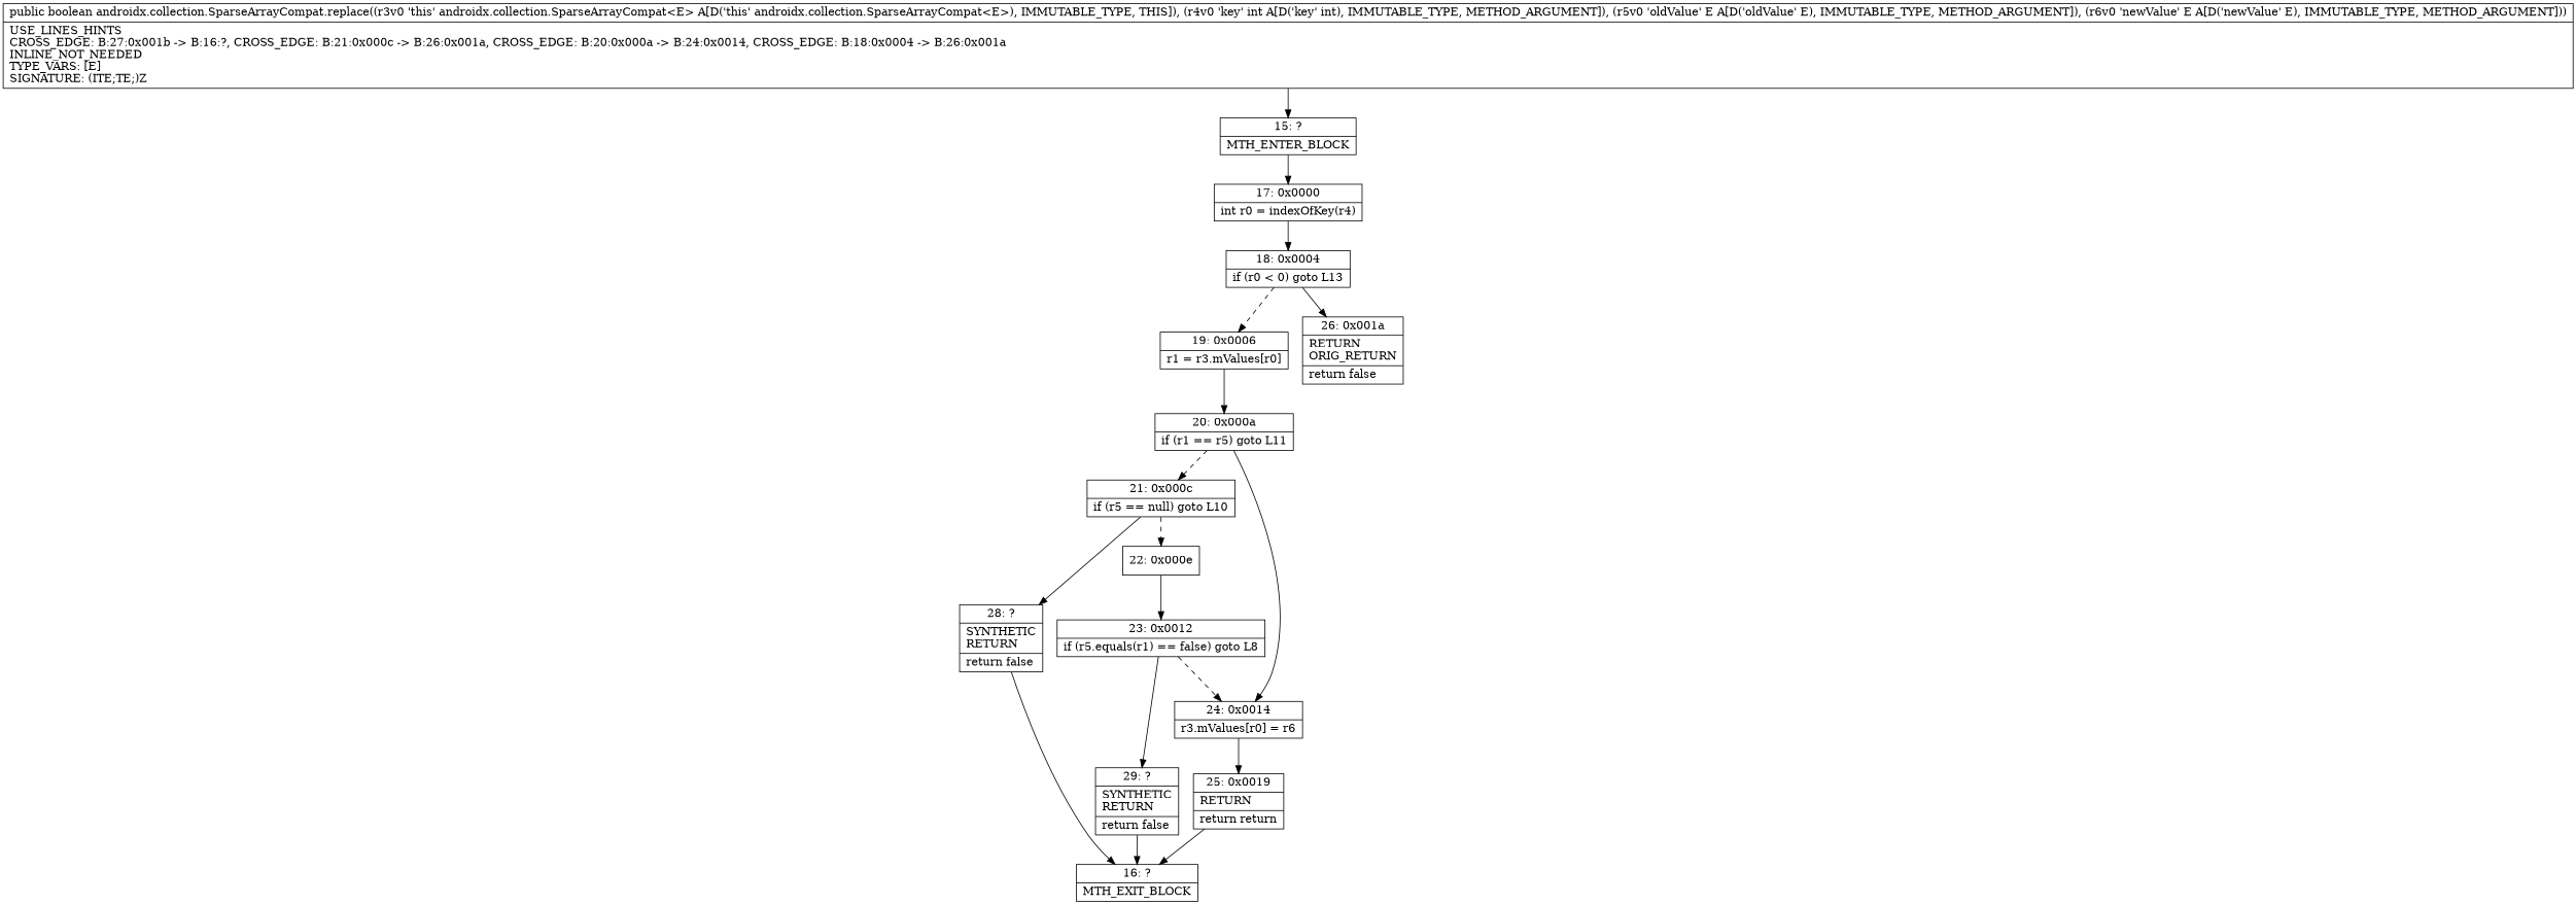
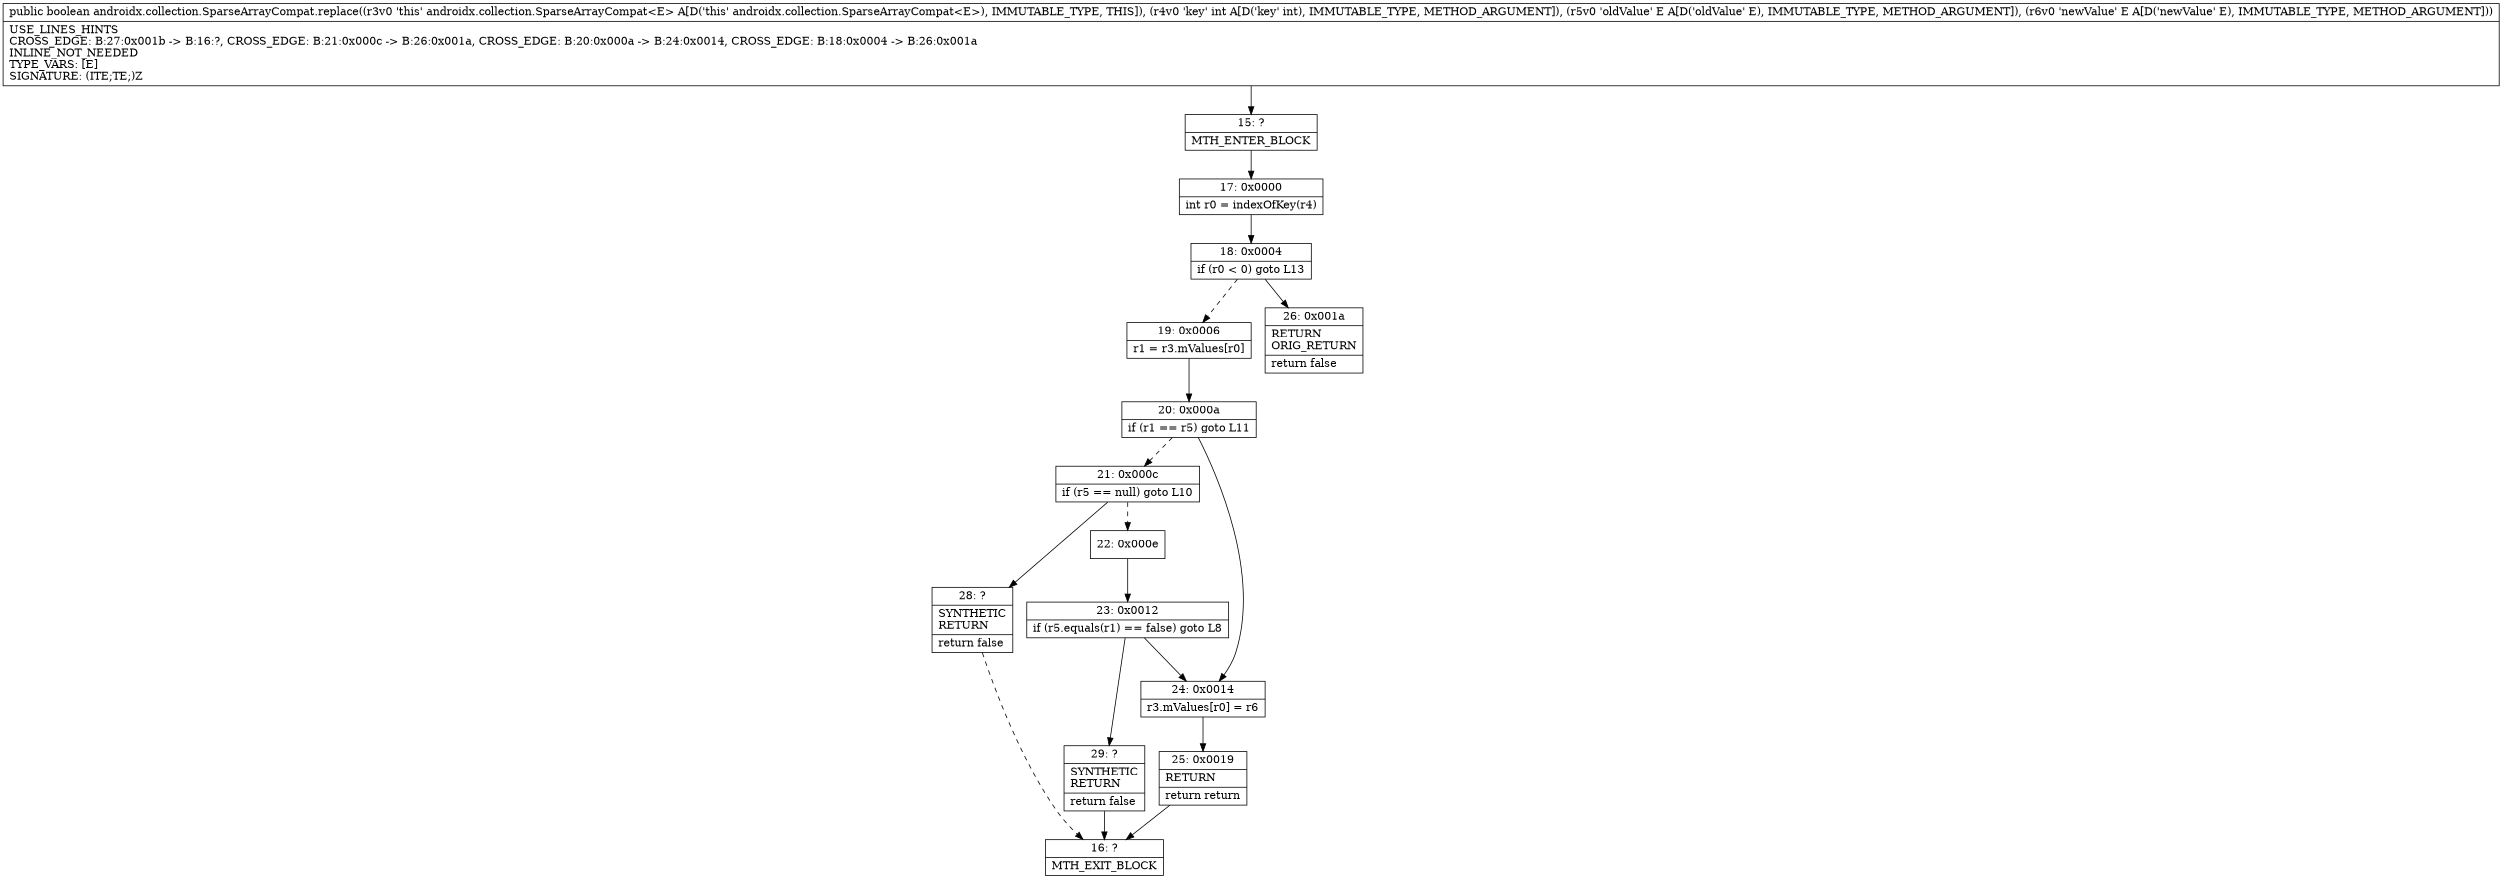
  digraph {
    node [shape=record]
    n1 [label="{15\:\ ?|MTH_ENTER_BLOCK\l}"]
    n2 [label="{17\:\ 0x0000|int r0 = indexOfKey(r4)\l}"]
    n3 [label="{18\:\ 0x0004|if (r0 \< 0) goto L13\l}"]
    n4 [label="{19\:\ 0x0006|r1 = r3.mValues[r0]\l}"]
    n5 [label="{26\:\ 0x001a|RETURN\lORIG_RETURN\l|return false\l}"]
    n6 [label="{20\:\ 0x000a|if (r1 == r5) goto L11\l}"]
    n7 [label="{21\:\ 0x000c|if (r5 == null) goto L10\l}"]
    n8 [label="{24\:\ 0x0014|r3.mValues[r0] = r6\l}"]
    n9 [label="{22\:\ 0x000e}"]
    n10 [label="{28\:\ ?|SYNTHETIC\lRETURN\l|return false\l}"]
    n11 [label="{25\:\ 0x0019|RETURN\l|return return\l}"]
    n12 [label="{23\:\ 0x0012|if (r5.equals(r1) == false) goto L8\l}"]
    n13 [label="{16\:\ ?|MTH_EXIT_BLOCK\l}"]
    n14 [label="{29\:\ ?|SYNTHETIC\lRETURN\l|return false\l}"]
    n15 [label="{public boolean androidx.collection.SparseArrayCompat.replace((r3v0 'this' androidx.collection.SparseArrayCompat\<E\> A[D('this' androidx.collection.SparseArrayCompat\<E\>), IMMUTABLE_TYPE, THIS]), (r4v0 'key' int A[D('key' int), IMMUTABLE_TYPE, METHOD_ARGUMENT]), (r5v0 'oldValue' E A[D('oldValue' E), IMMUTABLE_TYPE, METHOD_ARGUMENT]), (r6v0 'newValue' E A[D('newValue' E), IMMUTABLE_TYPE, METHOD_ARGUMENT]))  | USE_LINES_HINTS\lCROSS_EDGE: B:27:0x001b \-\> B:16:?, CROSS_EDGE: B:21:0x000c \-\> B:26:0x001a, CROSS_EDGE: B:20:0x000a \-\> B:24:0x0014, CROSS_EDGE: B:18:0x0004 \-\> B:26:0x001a\lINLINE_NOT_NEEDED\lTYPE_VARS: [E]\lSIGNATURE: (ITE;TE;)Z\l}"]
    n1 -> n2
    n2 -> n3
    n3 -> n4 [style=dashed]
    n3 -> n5
    n4 -> n6
    n6 -> n7 [style=dashed]
    n6 -> n8
    n7 -> n9 [style=dashed]
    n7 -> n10
    n8 -> n11
    n9 -> n12
-   n10 -> n13
+   n10 -> n13 [style=dashed]
    n11 -> n13
-   n12 -> n8 [style=dashed]
+   n12 -> n8 [style=solid]
    n12 -> n14
    n14 -> n13
    n15 -> n1
  }
